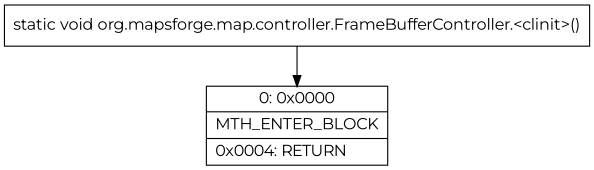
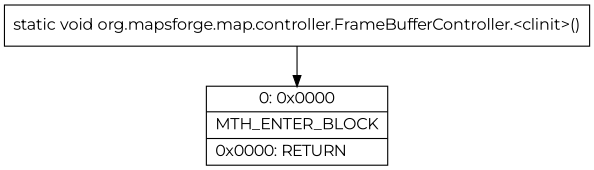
  digraph {
    fontname=Montserrat
    node [shape=record fontname=Montserrat]
-   n1 [label="{0\:\ 0x0000|MTH_ENTER_BLOCK\l|0x0004: RETURN   \l}"]
+   n1 [label="{0\:\ 0x0000|MTH_ENTER_BLOCK\l|0x0000: RETURN   \l}"]
    n2 [label="{static void org.mapsforge.map.controller.FrameBufferController.\<clinit\>() }"]
    n2 -> n1 [fontname=Montserrat]
  }
